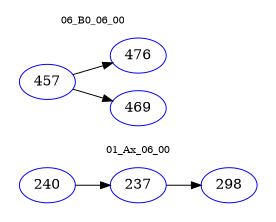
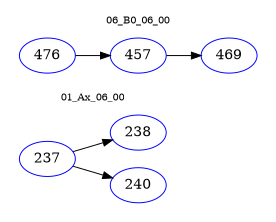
  digraph {
    rankdir=LR
    node [color=blue]
    edge [color=black]
    n1 [label=240]
    n2 [label=237]
-   n3 [label=298]
+   n3 [label=238]
    n4 [label=469]
    n5 [label=457]
    n6 [label=476]
    subgraph cluster_1 {
      color=white
      fontsize=10
      label="01_Ax_06_00"
      n1
      n2
      n3
    }
    subgraph cluster_2 {
      color=white
      fontsize=10
      label="06_B0_06_00"
      n4
      n5
      n6
    }
-   n1 -> n2
+   n2 -> n1
    n2 -> n3
    n5 -> n4
-   n5 -> n6
+   n6 -> n5
  }
